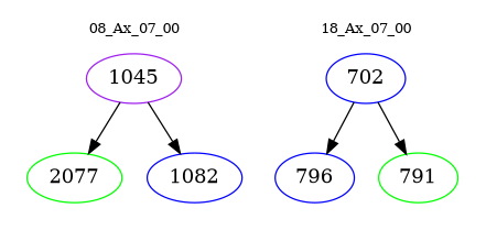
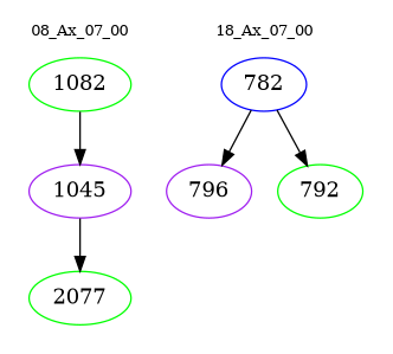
  digraph {
    node [color=purple]
    edge [color=black]
    n1 [label=1045]
    n2 [color=green label=2077]
-   n3 [color=blue label=1082]
-   n4 [color=blue label=702]
-   n5 [color=blue label=796]
-   n6 [color=green label=791]
+   n3 [color=green label=1082]
+   n4 [color=blue label=782]
+   n5 [label=796]
+   n6 [color=green label=792]
    subgraph cluster_1 {
      color=white
      fontsize=10
      label="08_Ax_07_00"
      n1
      n2
      n3
    }
    subgraph cluster_2 {
      color=white
      fontsize=10
      label="18_Ax_07_00"
      n4
      n5
      n6
    }
    n1 -> n2
-   n1 -> n3
+   n3 -> n1
    n4 -> n5
    n4 -> n6
  }
